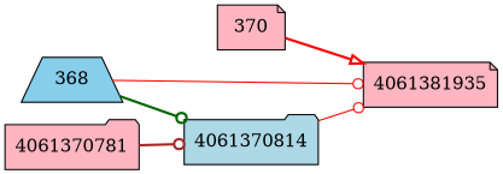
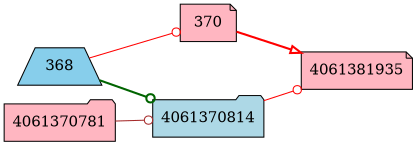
  strict digraph {
    rankdir=LR
    node [fillcolor=lightpink shape=note style=filled]
    edge [arrowhead=odot color=red style=solid]
    368 [fillcolor=skyblue shape=trapezium]
    370
    4061370814 [fillcolor=lightblue shape=folder]
    4061381935
    4061370781 [shape=folder]
-   368 -> 4061381935
+   368 -> 370
    368 -> 4061370814 [color=darkgreen style=bold]
    370 -> 4061381935 [arrowhead=onormal style=bold]
    4061370814 -> 4061381935
-   4061370781 -> 4061370814 [color=brown style=bold]
+   4061370781 -> 4061370814 [color=brown]
  }
